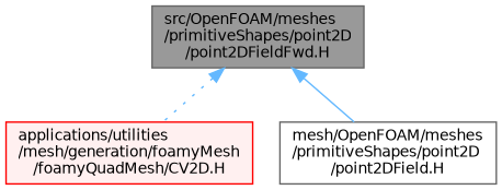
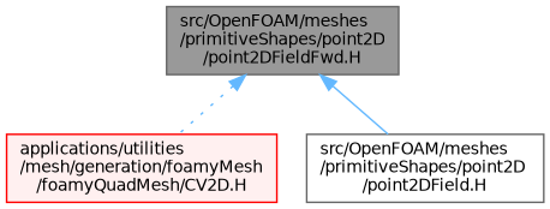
  digraph {
    node [fontname=Helvetica fontsize=10 shape=box style=filled]
    edge [color=steelblue1 dir=back fontname=Helvetica fontsize=10 labelfontname=Helvetica labelfontsize=10]
    n1 [color=gray40 fillcolor=grey60 fontcolor=black height=0.2 label="src/OpenFOAM/meshes\l/primitiveShapes/point2D\l/point2DFieldFwd.H" width=0.4]
    n2 [color=red fillcolor="#FFF0F0" height=0.2 label="applications/utilities\l/mesh/generation/foamyMesh\l/foamyQuadMesh/CV2D.H" width=0.4]
-   n3 [color=grey40 fillcolor=white height=0.2 label="mesh/OpenFOAM/meshes\l/primitiveShapes/point2D\l/point2DField.H" width=0.4]
+   n3 [color=grey40 fillcolor=white height=0.2 label="src/OpenFOAM/meshes\l/primitiveShapes/point2D\l/point2DField.H" width=0.4]
    n1 -> n2 [style=dotted]
    n1 -> n3 [style=solid]
  }
